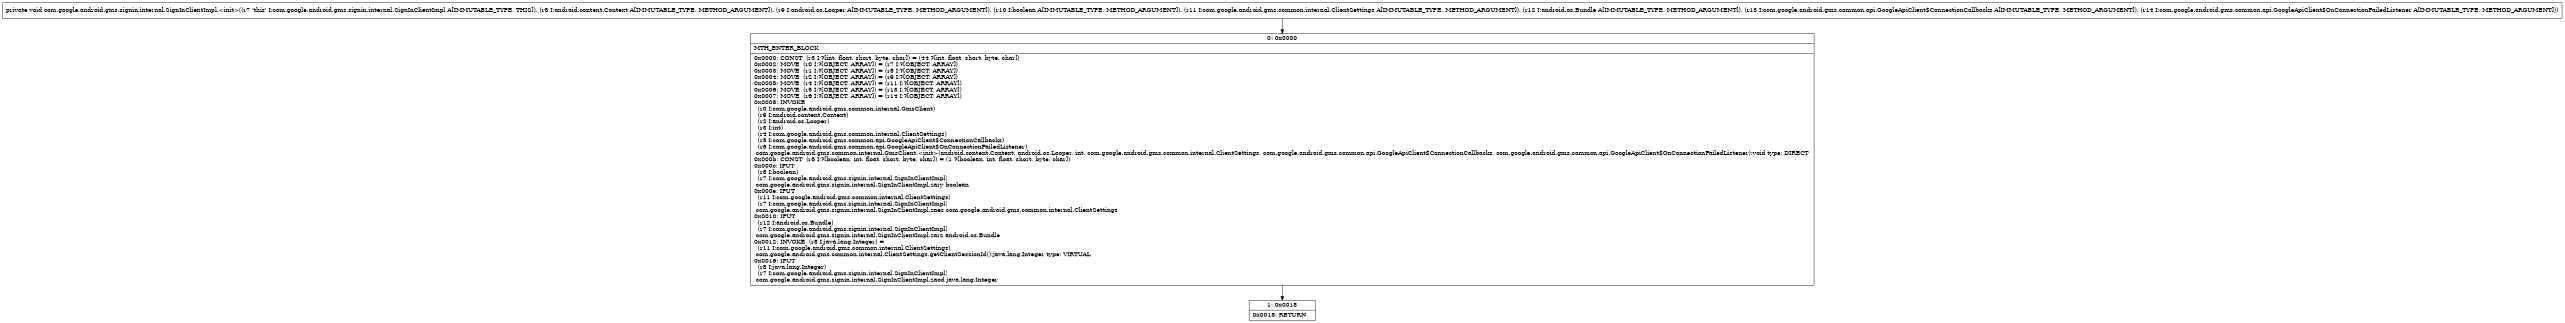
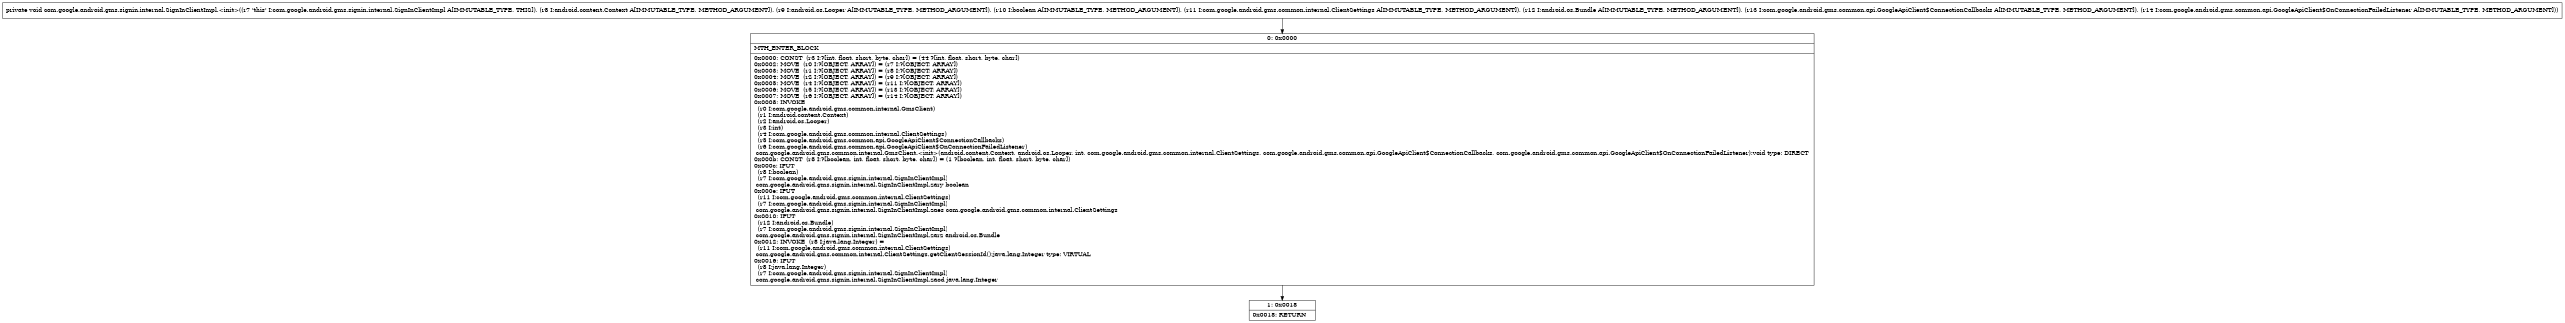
  digraph {
    node [shape=record]
-   n1 [label="{0\:\ 0x0000|MTH_ENTER_BLOCK\l|0x0000: CONST  (r3 I:?[int, float, short, byte, char]) = (44 ?[int, float, short, byte, char]) \l0x0002: MOVE  (r0 I:?[OBJECT, ARRAY]) = (r7 I:?[OBJECT, ARRAY]) \l0x0003: MOVE  (r1 I:?[OBJECT, ARRAY]) = (r8 I:?[OBJECT, ARRAY]) \l0x0004: MOVE  (r2 I:?[OBJECT, ARRAY]) = (r9 I:?[OBJECT, ARRAY]) \l0x0005: MOVE  (r4 I:?[OBJECT, ARRAY]) = (r11 I:?[OBJECT, ARRAY]) \l0x0006: MOVE  (r5 I:?[OBJECT, ARRAY]) = (r13 I:?[OBJECT, ARRAY]) \l0x0007: MOVE  (r6 I:?[OBJECT, ARRAY]) = (r14 I:?[OBJECT, ARRAY]) \l0x0008: INVOKE  \l  (r0 I:com.google.android.gms.common.internal.GmsClient)\l  (r9 I:android.content.Context)\l  (r2 I:android.os.Looper)\l  (r3 I:int)\l  (r4 I:com.google.android.gms.common.internal.ClientSettings)\l  (r5 I:com.google.android.gms.common.api.GoogleApiClient$ConnectionCallbacks)\l  (r6 I:com.google.android.gms.common.api.GoogleApiClient$OnConnectionFailedListener)\l com.google.android.gms.common.internal.GmsClient.\<init\>(android.content.Context, android.os.Looper, int, com.google.android.gms.common.internal.ClientSettings, com.google.android.gms.common.api.GoogleApiClient$ConnectionCallbacks, com.google.android.gms.common.api.GoogleApiClient$OnConnectionFailedListener):void type: DIRECT \l0x000b: CONST  (r8 I:?[boolean, int, float, short, byte, char]) = (1 ?[boolean, int, float, short, byte, char]) \l0x000c: IPUT  \l  (r8 I:boolean)\l  (r7 I:com.google.android.gms.signin.internal.SignInClientImpl)\l com.google.android.gms.signin.internal.SignInClientImpl.zary boolean \l0x000e: IPUT  \l  (r11 I:com.google.android.gms.common.internal.ClientSettings)\l  (r7 I:com.google.android.gms.signin.internal.SignInClientImpl)\l com.google.android.gms.signin.internal.SignInClientImpl.zaes com.google.android.gms.common.internal.ClientSettings \l0x0010: IPUT  \l  (r12 I:android.os.Bundle)\l  (r7 I:com.google.android.gms.signin.internal.SignInClientImpl)\l com.google.android.gms.signin.internal.SignInClientImpl.zarz android.os.Bundle \l0x0012: INVOKE  (r8 I:java.lang.Integer) = \l  (r11 I:com.google.android.gms.common.internal.ClientSettings)\l com.google.android.gms.common.internal.ClientSettings.getClientSessionId():java.lang.Integer type: VIRTUAL \l0x0016: IPUT  \l  (r8 I:java.lang.Integer)\l  (r7 I:com.google.android.gms.signin.internal.SignInClientImpl)\l com.google.android.gms.signin.internal.SignInClientImpl.zaod java.lang.Integer \l}"]
+   n1 [label="{0\:\ 0x0000|MTH_ENTER_BLOCK\l|0x0000: CONST  (r3 I:?[int, float, short, byte, char]) = (44 ?[int, float, short, byte, char]) \l0x0002: MOVE  (r0 I:?[OBJECT, ARRAY]) = (r7 I:?[OBJECT, ARRAY]) \l0x0003: MOVE  (r1 I:?[OBJECT, ARRAY]) = (r8 I:?[OBJECT, ARRAY]) \l0x0004: MOVE  (r2 I:?[OBJECT, ARRAY]) = (r9 I:?[OBJECT, ARRAY]) \l0x0005: MOVE  (r4 I:?[OBJECT, ARRAY]) = (r11 I:?[OBJECT, ARRAY]) \l0x0006: MOVE  (r5 I:?[OBJECT, ARRAY]) = (r13 I:?[OBJECT, ARRAY]) \l0x0007: MOVE  (r6 I:?[OBJECT, ARRAY]) = (r14 I:?[OBJECT, ARRAY]) \l0x0008: INVOKE  \l  (r0 I:com.google.android.gms.common.internal.GmsClient)\l  (r1 I:android.content.Context)\l  (r2 I:android.os.Looper)\l  (r3 I:int)\l  (r4 I:com.google.android.gms.common.internal.ClientSettings)\l  (r5 I:com.google.android.gms.common.api.GoogleApiClient$ConnectionCallbacks)\l  (r6 I:com.google.android.gms.common.api.GoogleApiClient$OnConnectionFailedListener)\l com.google.android.gms.common.internal.GmsClient.\<init\>(android.content.Context, android.os.Looper, int, com.google.android.gms.common.internal.ClientSettings, com.google.android.gms.common.api.GoogleApiClient$ConnectionCallbacks, com.google.android.gms.common.api.GoogleApiClient$OnConnectionFailedListener):void type: DIRECT \l0x000b: CONST  (r8 I:?[boolean, int, float, short, byte, char]) = (1 ?[boolean, int, float, short, byte, char]) \l0x000c: IPUT  \l  (r8 I:boolean)\l  (r7 I:com.google.android.gms.signin.internal.SignInClientImpl)\l com.google.android.gms.signin.internal.SignInClientImpl.zary boolean \l0x000e: IPUT  \l  (r11 I:com.google.android.gms.common.internal.ClientSettings)\l  (r7 I:com.google.android.gms.signin.internal.SignInClientImpl)\l com.google.android.gms.signin.internal.SignInClientImpl.zaes com.google.android.gms.common.internal.ClientSettings \l0x0010: IPUT  \l  (r12 I:android.os.Bundle)\l  (r7 I:com.google.android.gms.signin.internal.SignInClientImpl)\l com.google.android.gms.signin.internal.SignInClientImpl.zarz android.os.Bundle \l0x0012: INVOKE  (r8 I:java.lang.Integer) = \l  (r11 I:com.google.android.gms.common.internal.ClientSettings)\l com.google.android.gms.common.internal.ClientSettings.getClientSessionId():java.lang.Integer type: VIRTUAL \l0x0016: IPUT  \l  (r8 I:java.lang.Integer)\l  (r7 I:com.google.android.gms.signin.internal.SignInClientImpl)\l com.google.android.gms.signin.internal.SignInClientImpl.zaod java.lang.Integer \l}"]
    n2 [label="{1\:\ 0x0018|0x0018: RETURN   \l}"]
    n3 [label="{private void com.google.android.gms.signin.internal.SignInClientImpl.\<init\>((r7 'this' I:com.google.android.gms.signin.internal.SignInClientImpl A[IMMUTABLE_TYPE, THIS]), (r8 I:android.content.Context A[IMMUTABLE_TYPE, METHOD_ARGUMENT]), (r9 I:android.os.Looper A[IMMUTABLE_TYPE, METHOD_ARGUMENT]), (r10 I:boolean A[IMMUTABLE_TYPE, METHOD_ARGUMENT]), (r11 I:com.google.android.gms.common.internal.ClientSettings A[IMMUTABLE_TYPE, METHOD_ARGUMENT]), (r12 I:android.os.Bundle A[IMMUTABLE_TYPE, METHOD_ARGUMENT]), (r13 I:com.google.android.gms.common.api.GoogleApiClient$ConnectionCallbacks A[IMMUTABLE_TYPE, METHOD_ARGUMENT]), (r14 I:com.google.android.gms.common.api.GoogleApiClient$OnConnectionFailedListener A[IMMUTABLE_TYPE, METHOD_ARGUMENT])) }"]
    n1 -> n2
    n3 -> n1
  }
